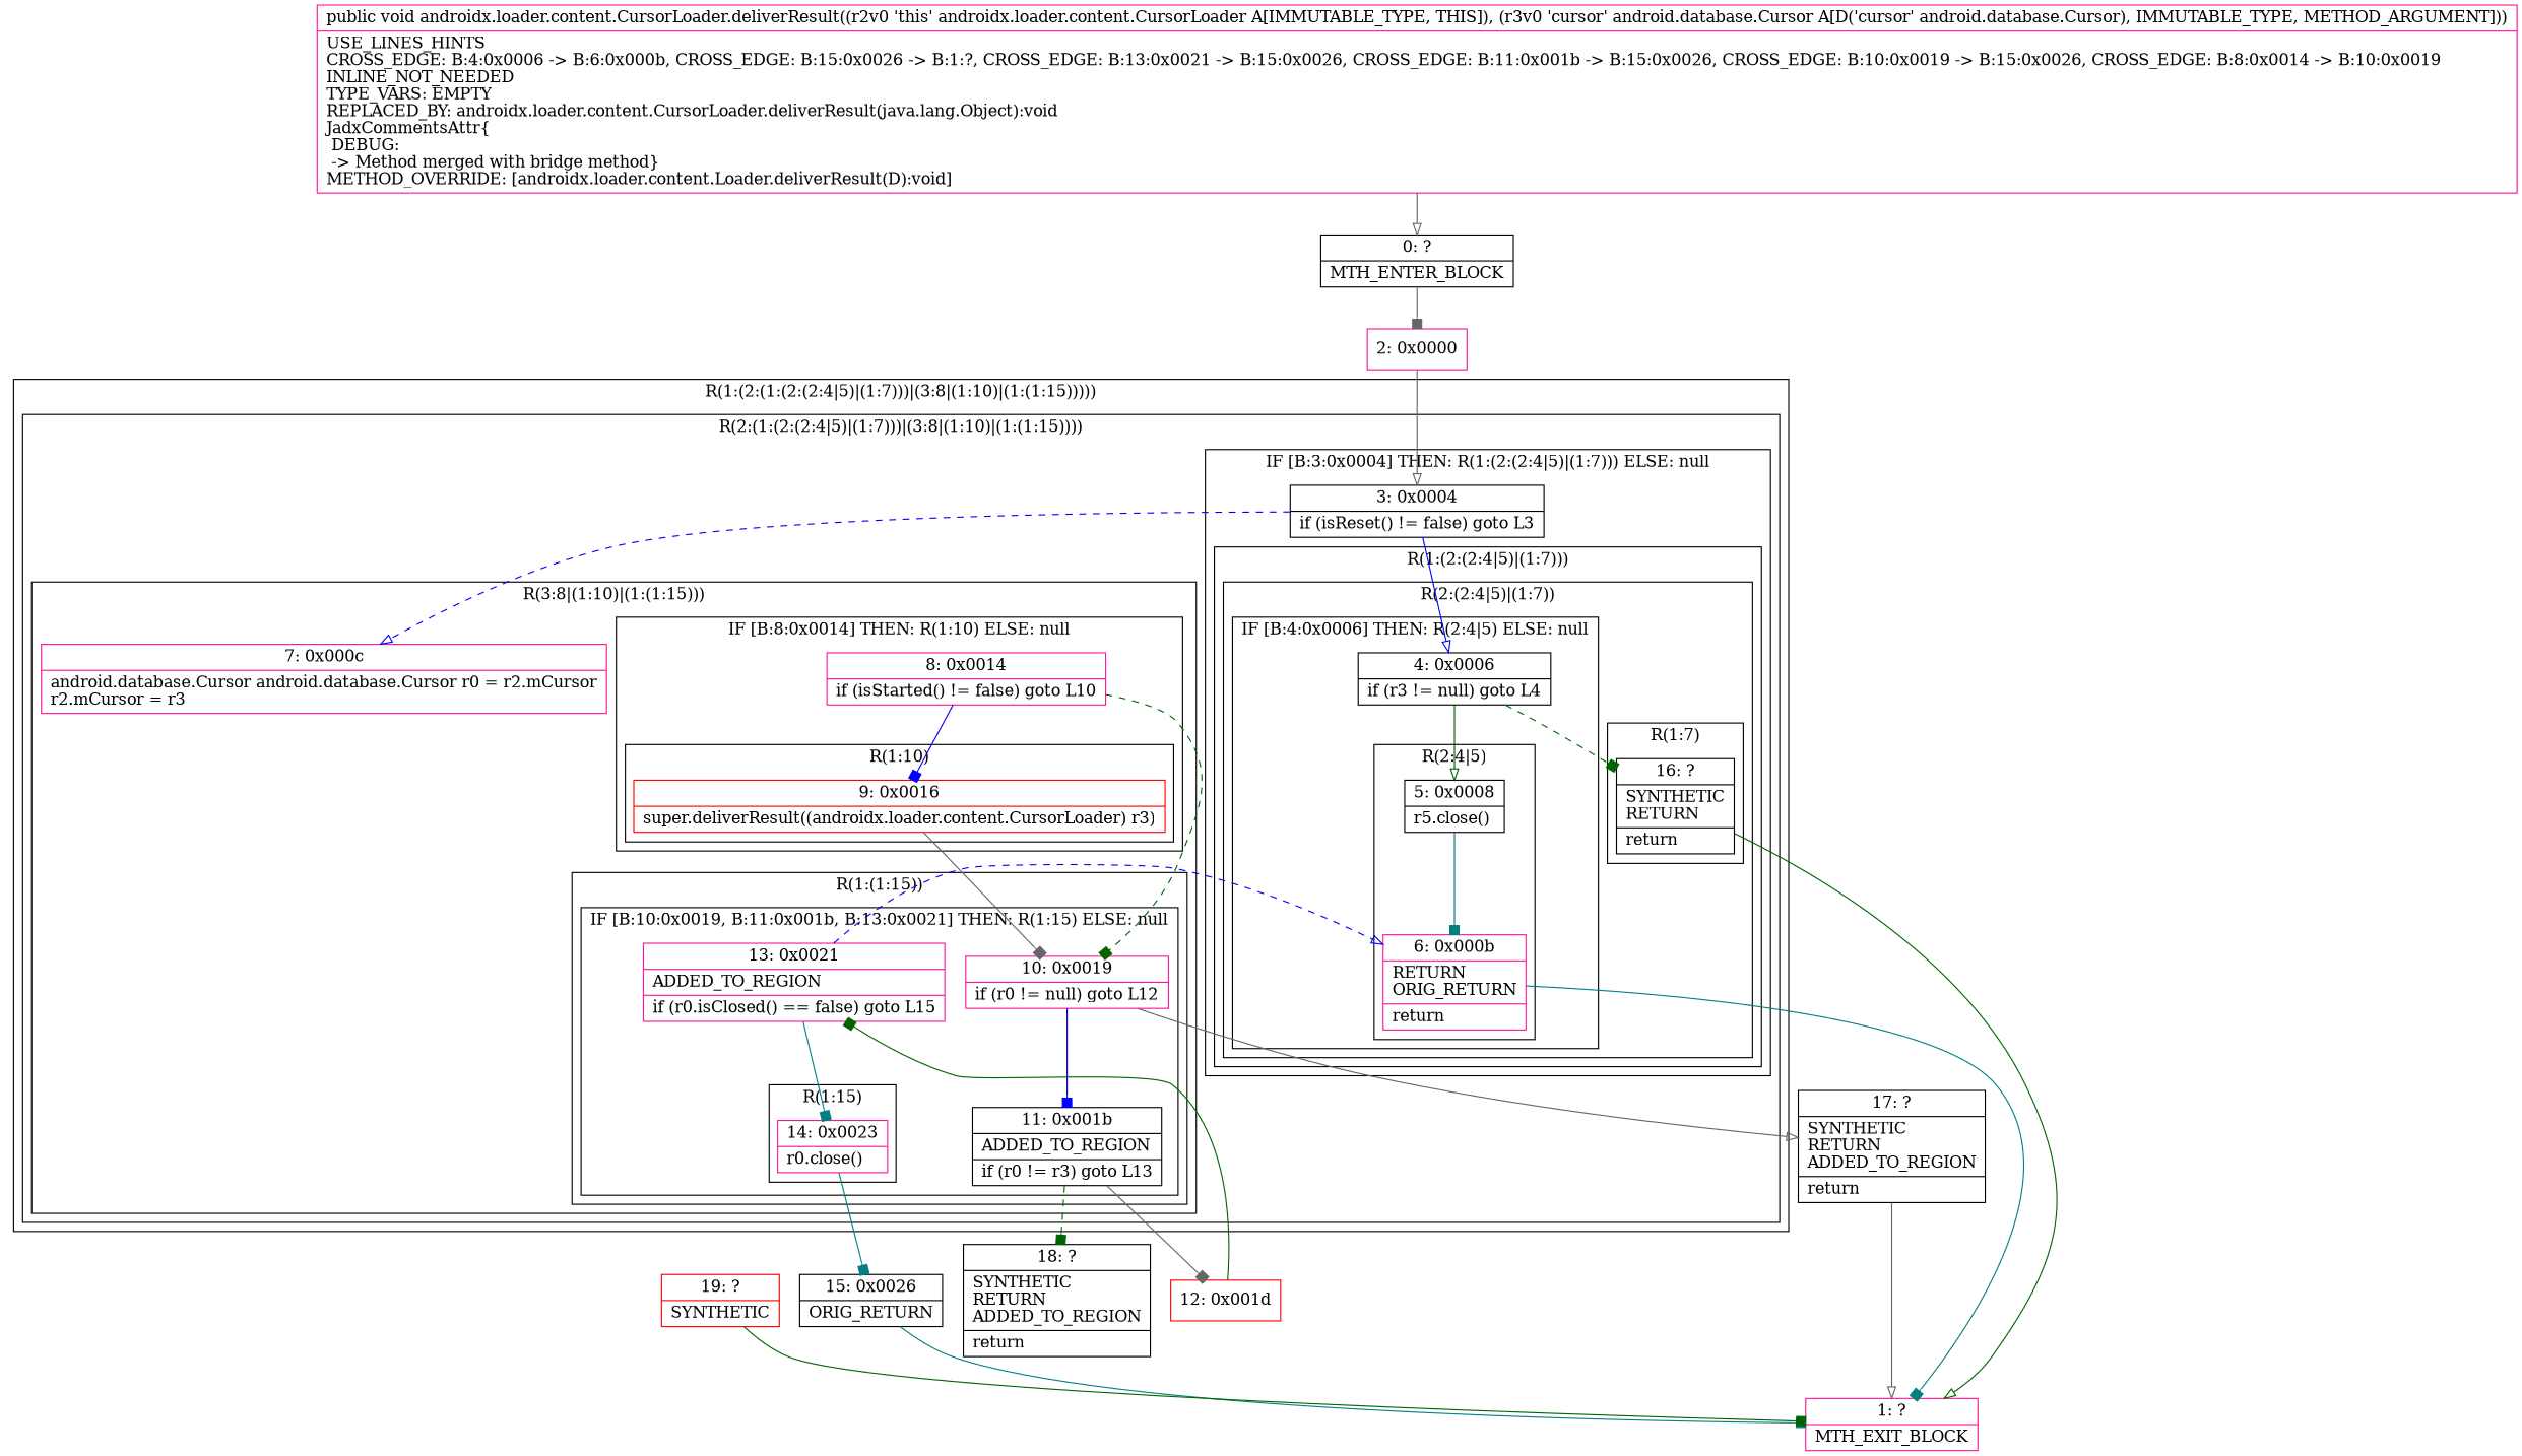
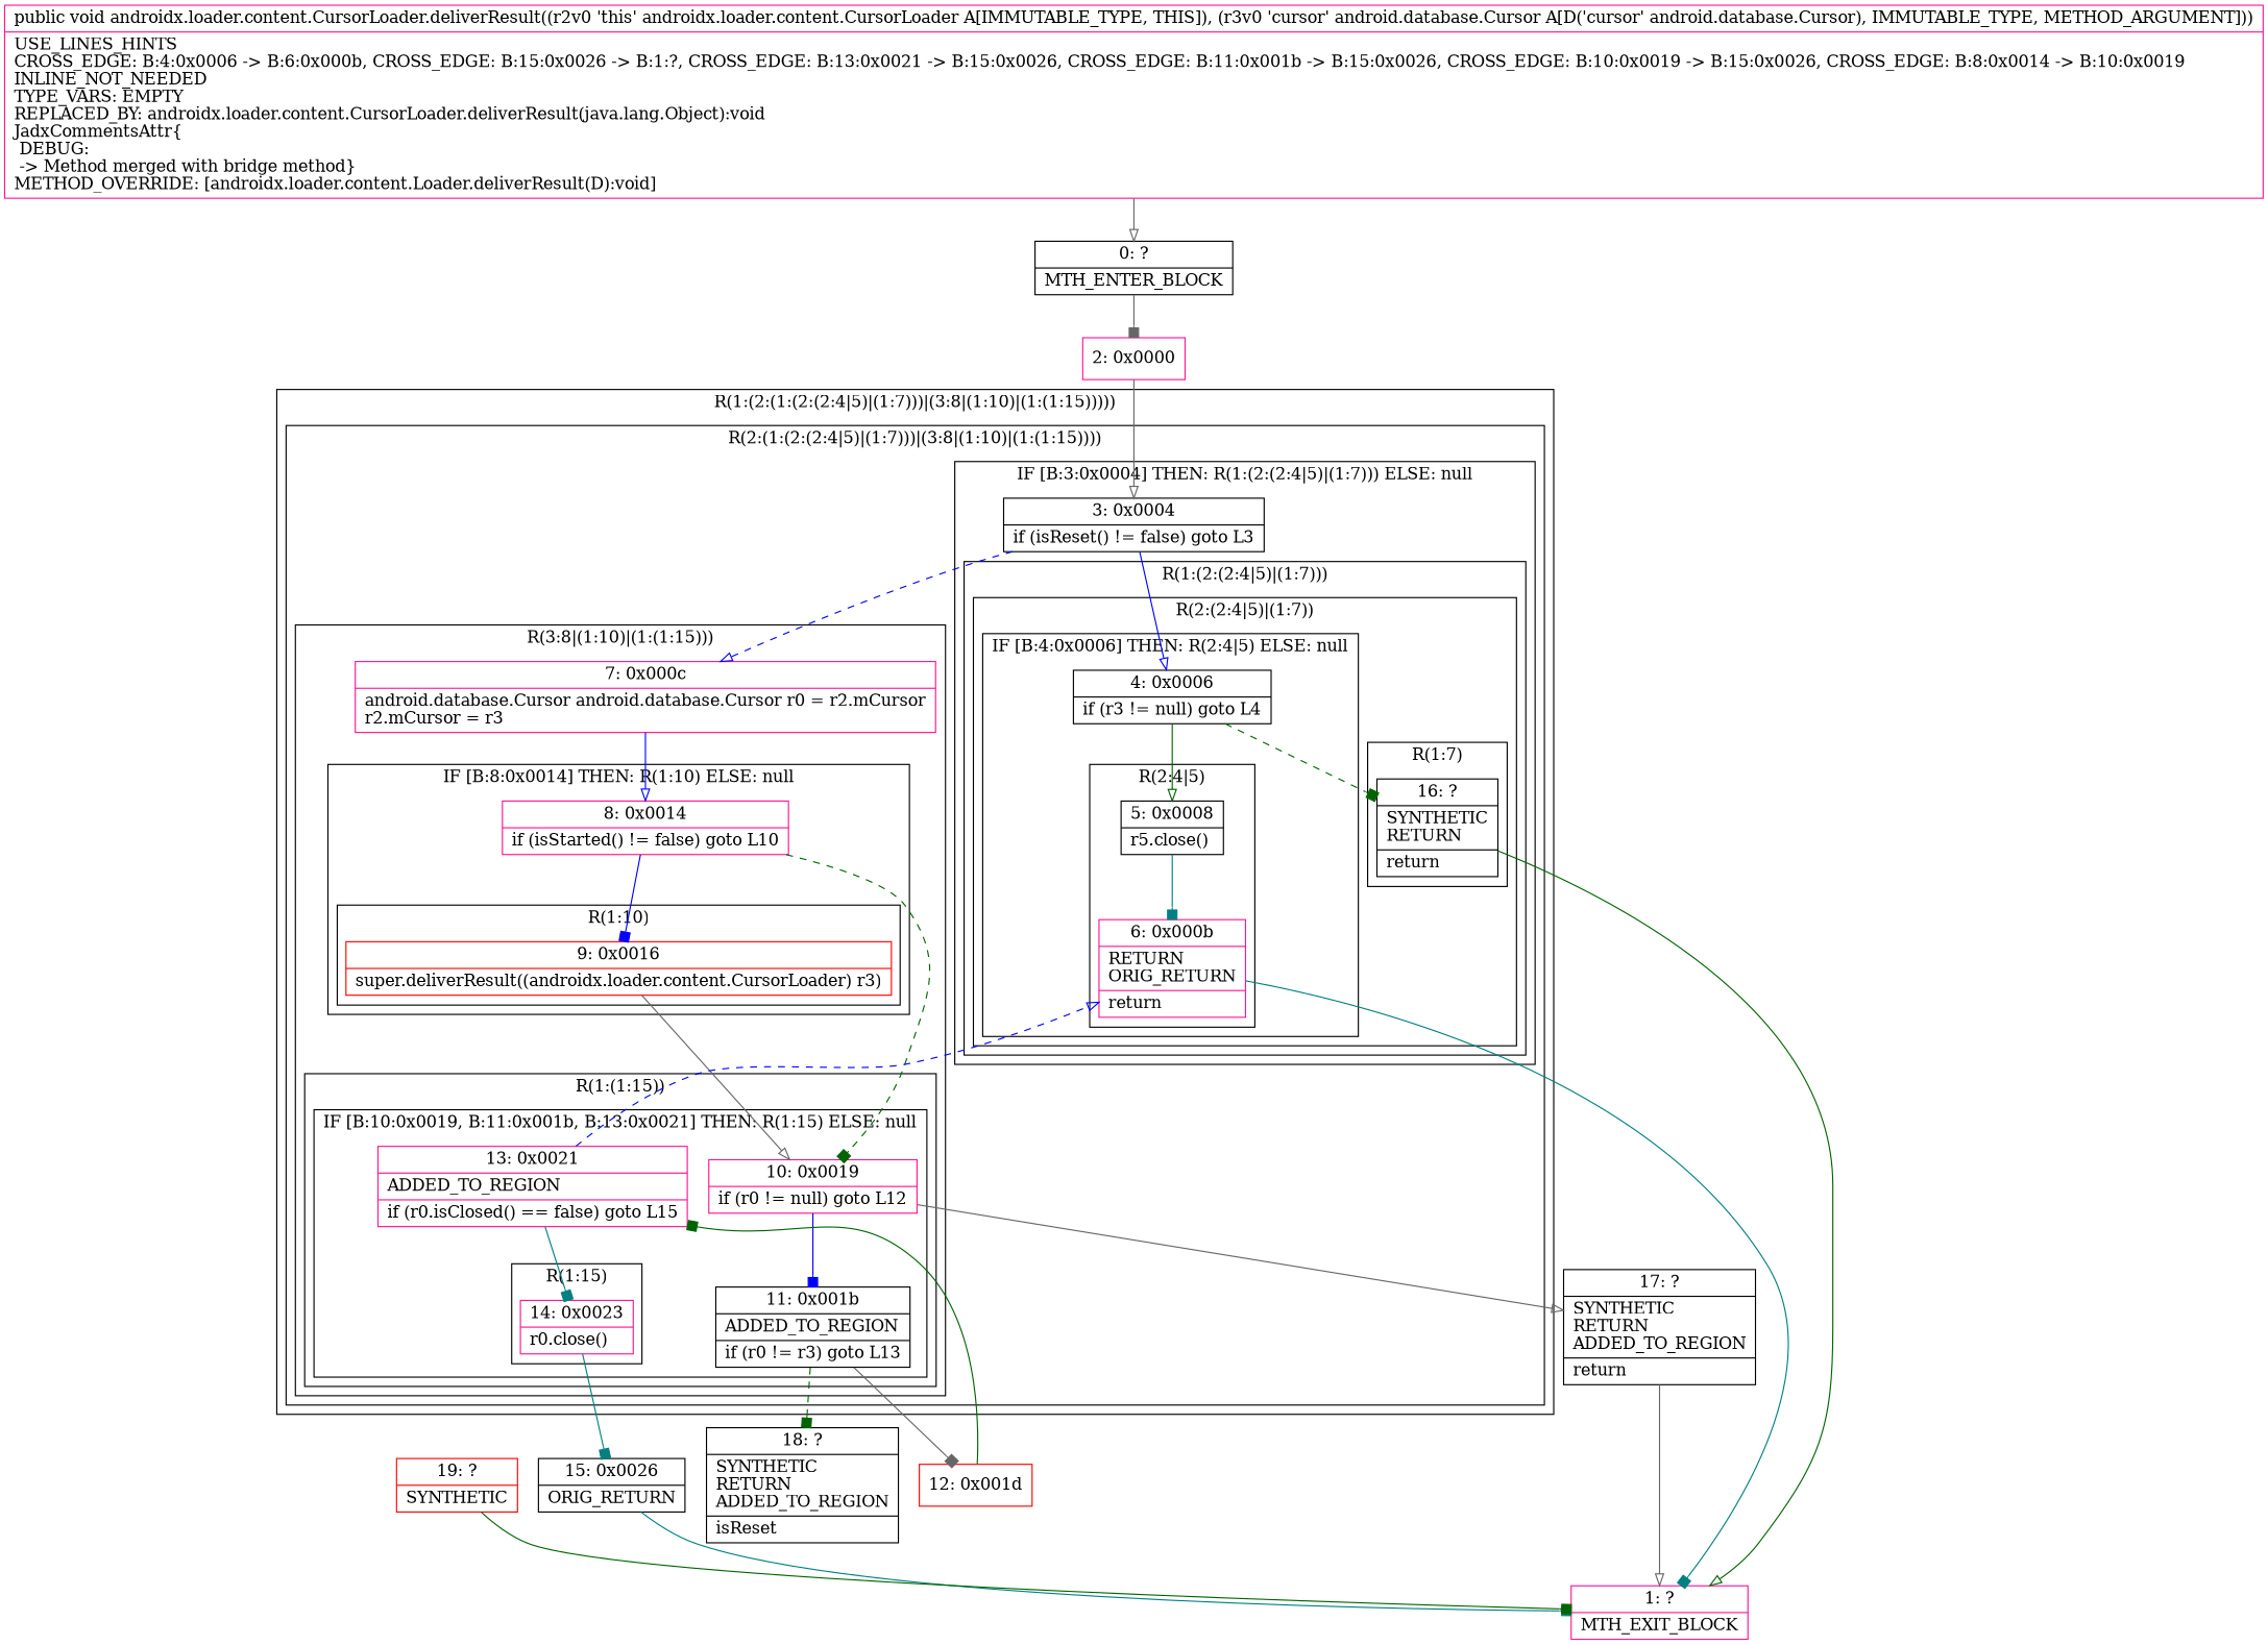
  digraph {
    node [color=black shape=record]
    edge [arrowhead=box color=darkgreen]
    n1 [label="{5\:\ 0x0008|r5.close()\l}"]
    n2 [color=deeppink label="{6\:\ 0x000b|RETURN\lORIG_RETURN\l|return\l}"]
    n3 [label="{4\:\ 0x0006|if (r3 != null) goto L4\l}"]
    n4 [label="{16\:\ ?|SYNTHETIC\lRETURN\l|return\l}"]
    n5 [label="{3\:\ 0x0004|if (isReset() != false) goto L3\l}"]
    n6 [color=red label="{9\:\ 0x0016|super.deliverResult((androidx.loader.content.CursorLoader) r3)\l}"]
    n7 [color=deeppink label="{8\:\ 0x0014|if (isStarted() != false) goto L10\l}"]
    n8 [color=deeppink label="{14\:\ 0x0023|r0.close()\l}"]
    n9 [color=deeppink label="{10\:\ 0x0019|if (r0 != null) goto L12\l}"]
    n10 [label="{11\:\ 0x001b|ADDED_TO_REGION\l|if (r0 != r3) goto L13\l}"]
    n11 [color=deeppink label="{13\:\ 0x0021|ADDED_TO_REGION\l|if (r0.isClosed() == false) goto L15\l}"]
    n12 [color=deeppink label="{7\:\ 0x000c|android.database.Cursor android.database.Cursor r0 = r2.mCursor\lr2.mCursor = r3\l}"]
    n13 [color=deeppink label="{1\:\ ?|MTH_EXIT_BLOCK\l}"]
    n14 [label="{15\:\ 0x0026|ORIG_RETURN\l}"]
    n15 [label="{17\:\ ?|SYNTHETIC\lRETURN\lADDED_TO_REGION\l|return\l}"]
    n16 [color=red label="{12\:\ 0x001d}"]
-   n17 [label="{18\:\ ?|SYNTHETIC\lRETURN\lADDED_TO_REGION\l|return\l}"]
+   n17 [label="{18\:\ ?|SYNTHETIC\lRETURN\lADDED_TO_REGION\l|isReset\l}"]
    n18 [color=red label="{19\:\ ?|SYNTHETIC\l}"]
    n19 [label="{0\:\ ?|MTH_ENTER_BLOCK\l}"]
    n20 [color=deeppink label="{2\:\ 0x0000}"]
    n21 [color=deeppink label="{public void androidx.loader.content.CursorLoader.deliverResult((r2v0 'this' androidx.loader.content.CursorLoader A[IMMUTABLE_TYPE, THIS]), (r3v0 'cursor' android.database.Cursor A[D('cursor' android.database.Cursor), IMMUTABLE_TYPE, METHOD_ARGUMENT]))  | USE_LINES_HINTS\lCROSS_EDGE: B:4:0x0006 \-\> B:6:0x000b, CROSS_EDGE: B:15:0x0026 \-\> B:1:?, CROSS_EDGE: B:13:0x0021 \-\> B:15:0x0026, CROSS_EDGE: B:11:0x001b \-\> B:15:0x0026, CROSS_EDGE: B:10:0x0019 \-\> B:15:0x0026, CROSS_EDGE: B:8:0x0014 \-\> B:10:0x0019\lINLINE_NOT_NEEDED\lTYPE_VARS: EMPTY\lREPLACED_BY: androidx.loader.content.CursorLoader.deliverResult(java.lang.Object):void\lJadxCommentsAttr\{\l DEBUG: \l \-\> Method merged with bridge method\}\lMETHOD_OVERRIDE: [androidx.loader.content.Loader.deliverResult(D):void]\l}"]
    subgraph cluster_1 {
      label="R(1:(2:(1:(2:(2:4|5)|(1:7)))|(3:8|(1:10)|(1:(1:15)))))"
      subgraph cluster_2 {
        label="R(2:(1:(2:(2:4|5)|(1:7)))|(3:8|(1:10)|(1:(1:15))))"
        subgraph cluster_3 {
          label="IF [B:3:0x0004] THEN: R(1:(2:(2:4|5)|(1:7))) ELSE: null"
          n5
          subgraph cluster_4 {
            label="R(1:(2:(2:4|5)|(1:7)))"
            subgraph cluster_5 {
              label="R(2:(2:4|5)|(1:7))"
              subgraph cluster_6 {
                label="IF [B:4:0x0006] THEN: R(2:4|5) ELSE: null"
                n3
                subgraph cluster_7 {
                  label="R(2:4|5)"
                  n1
                  n2
                }
              }
              subgraph cluster_8 {
                label="R(1:7)"
                n4
              }
            }
          }
        }
        subgraph cluster_9 {
          label="R(3:8|(1:10)|(1:(1:15)))"
          n12
          subgraph cluster_10 {
            label="IF [B:8:0x0014] THEN: R(1:10) ELSE: null"
            n7
            subgraph cluster_11 {
              label="R(1:10)"
              n6
            }
          }
          subgraph cluster_12 {
            label="R(1:(1:15))"
            subgraph cluster_13 {
              label="IF [B:10:0x0019, B:11:0x001b, B:13:0x0021] THEN: R(1:15) ELSE: null"
              n9
              n10
              n11
              subgraph cluster_14 {
                label="R(1:15)"
                n8
              }
            }
          }
        }
      }
    }
    n1 -> n2 [color=teal]
    n2 -> n13 [color=teal]
    n3 -> n1 [arrowhead=onormal]
    n3 -> n4 [style=dashed]
    n4 -> n13 [arrowhead=onormal]
    n5 -> n3 [arrowhead=onormal color=blue]
    n5 -> n12 [arrowhead=onormal color=blue style=dashed]
-   n6 -> n9 [color=gray40]
+   n6 -> n9 [arrowhead=onormal color=gray40]
    n7 -> n6 [color=blue]
    n7 -> n9 [style=dashed]
    n8 -> n14 [color=teal]
    n9 -> n10 [color=blue]
    n9 -> n15 [arrowhead=onormal color=gray40 style=solid]
    n10 -> n16 [color=gray40]
    n10 -> n17 [style=dashed]
    n11 -> n2 [arrowhead=onormal color=blue style=dashed]
    n11 -> n8 [color=teal]
+   n12 -> n7 [arrowhead=onormal color=blue]
    n14 -> n13 [color=teal]
    n15 -> n13 [arrowhead=onormal color=gray40]
    n16 -> n11
    n18 -> n13
    n19 -> n20 [color=gray40]
    n20 -> n5 [arrowhead=onormal color=gray40]
    n21 -> n19 [arrowhead=onormal color=gray40]
  }
